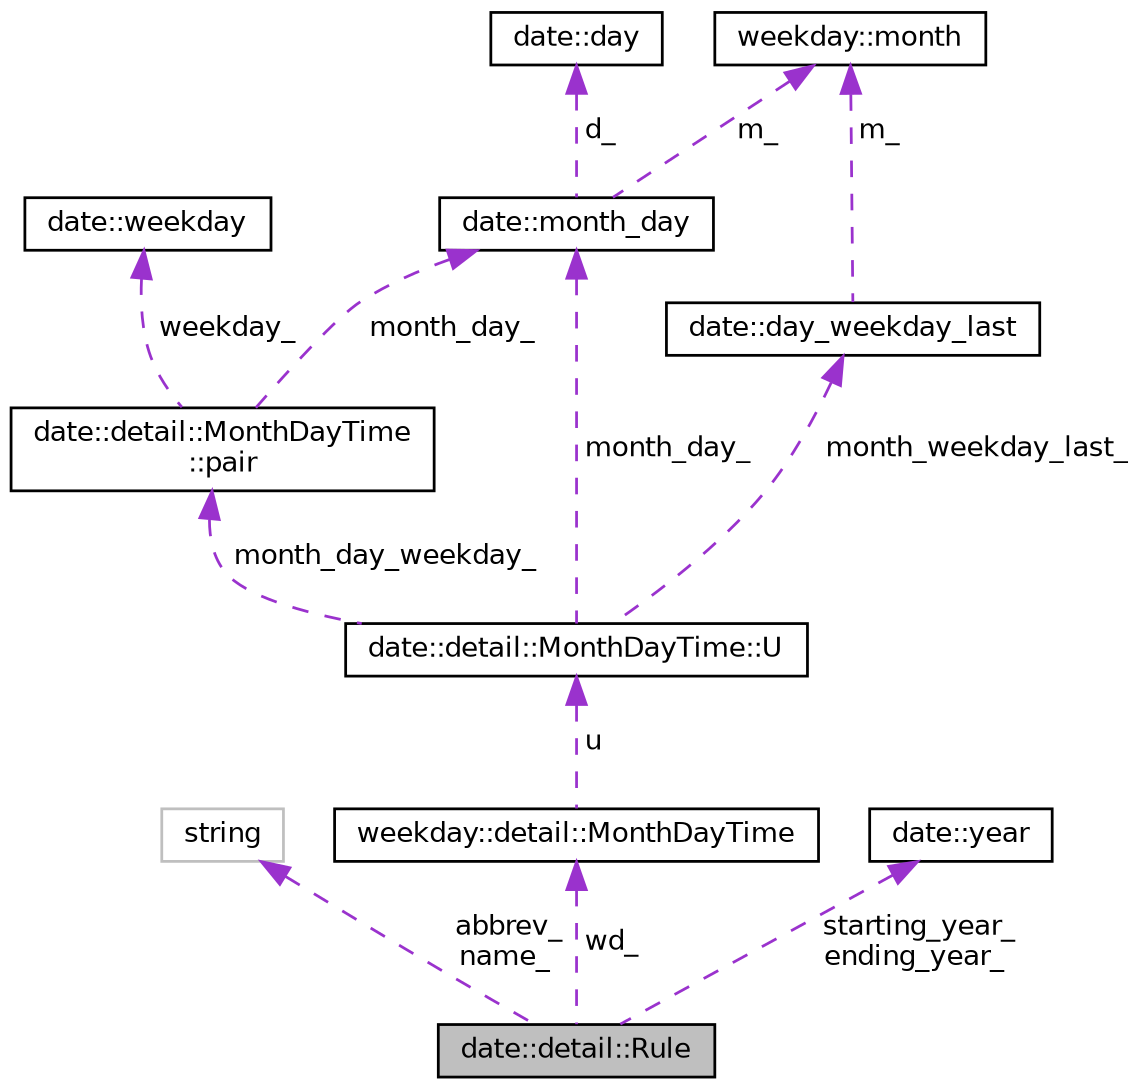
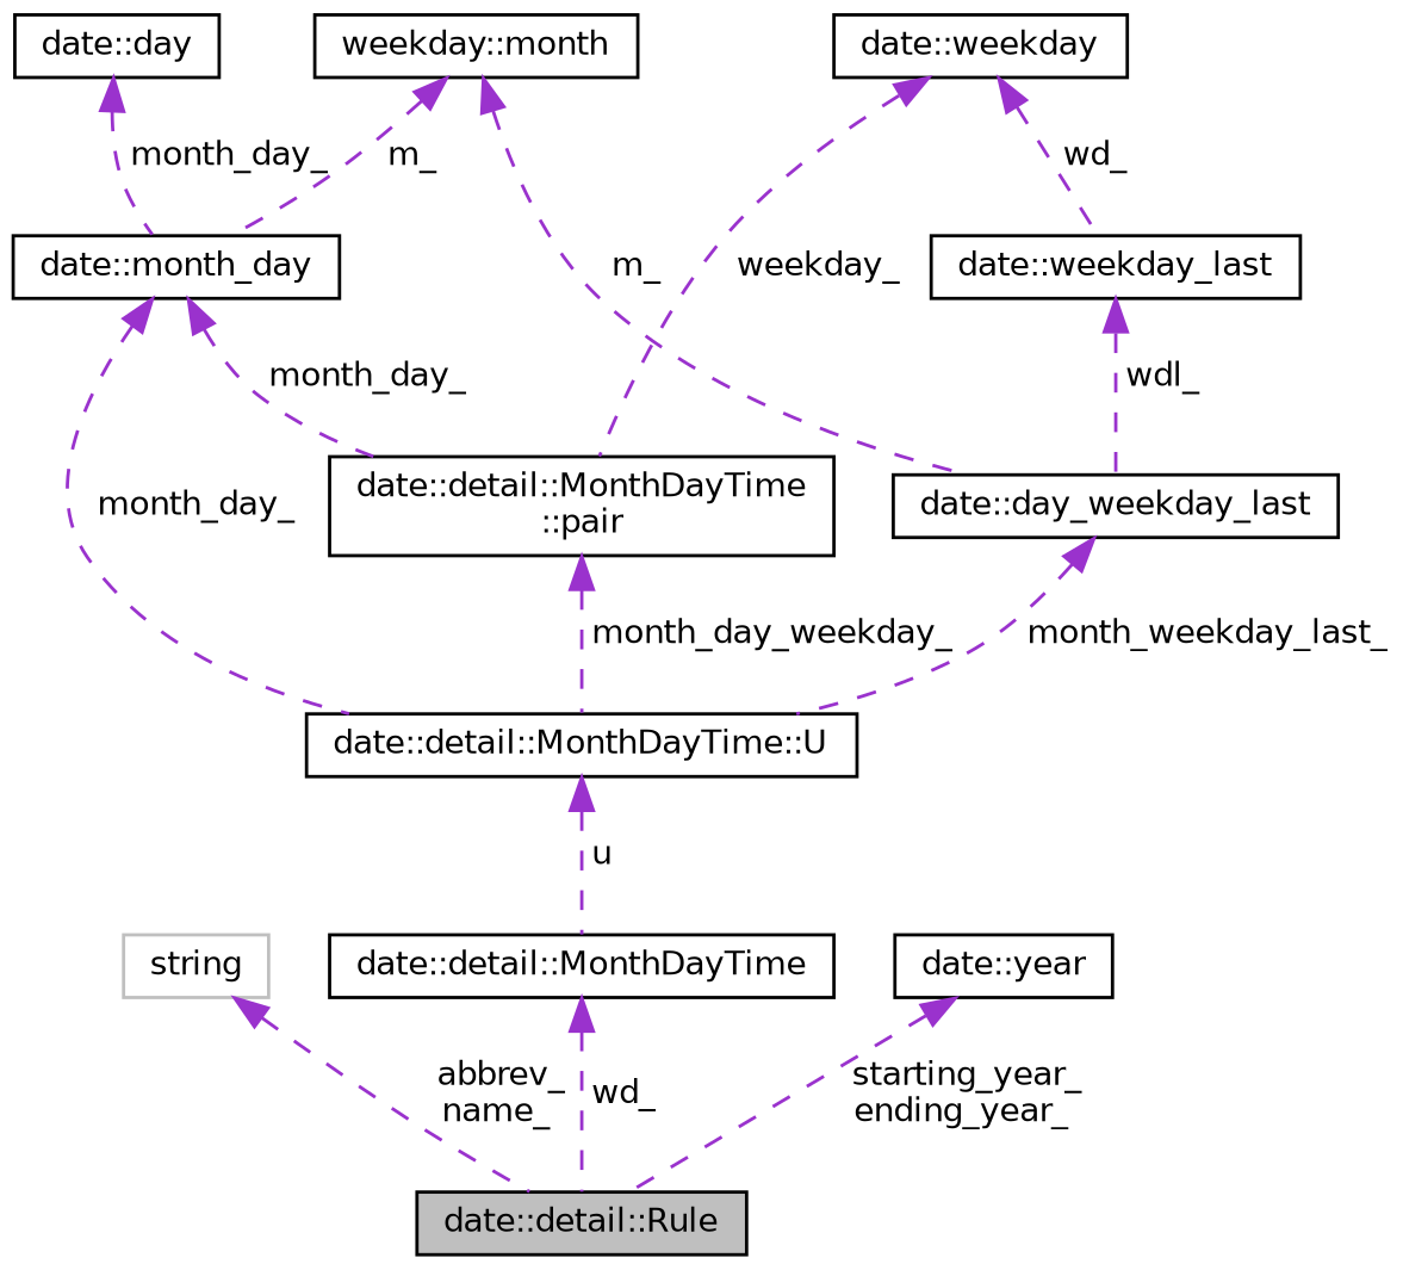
  digraph {
    node [color=black fillcolor=white fontname=Helvetica fontsize=10 shape=record style=filled]
    edge [color=darkorchid3 dir=back fontname=Helvetica fontsize=10 labelfontname=Helvetica labelfontsize=10 style=dashed]
    n1 [fillcolor=grey75 fontcolor=black height=0.2 label="date::detail::Rule" width=0.4]
    n2 [color=grey75 height=0.2 label=string width=0.4]
-   n3 [height=0.2 label="weekday::detail::MonthDayTime" width=0.4]
+   n3 [height=0.2 label="date::detail::MonthDayTime" width=0.4]
    n4 [height=0.2 label="date::detail::MonthDayTime::U" width=0.4]
    n5 [height=0.2 label="date::month_day" width=0.4]
    n6 [height=0.2 label="date::detail::MonthDayTime\l::pair" width=0.4]
    n7 [height=0.2 label="date::day" width=0.4]
    n8 [height=0.2 label="weekday::month" width=0.4]
    n9 [height=0.2 label="date::day_weekday_last" width=0.4]
+   n10 [height=0.2 label="date::weekday_last" width=0.4]
    n11 [height=0.2 label="date::weekday" width=0.4]
    n12 [height=0.2 label="date::year" width=0.4]
    n2 -> n1 [label=" abbrev_\nname_"]
    n3 -> n1 [label=" wd_"]
    n4 -> n3 [label=" u"]
    n5 -> n4 [label=" month_day_"]
    n5 -> n6 [label=" month_day_"]
    n6 -> n4 [label=" month_day_weekday_"]
-   n7 -> n5 [label=" d_"]
+   n7 -> n5 [label=" month_day_"]
    n8 -> n5 [label=" m_"]
    n8 -> n9 [label=" m_"]
    n9 -> n4 [label=" month_weekday_last_"]
+   n10 -> n9 [label=" wdl_"]
    n11 -> n6 [label=" weekday_"]
+   n11 -> n10 [label=" wd_"]
    n12 -> n1 [label=" starting_year_\nending_year_"]
  }
